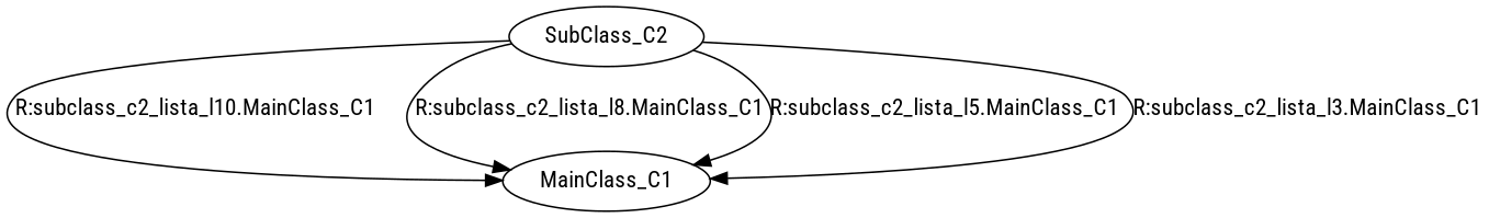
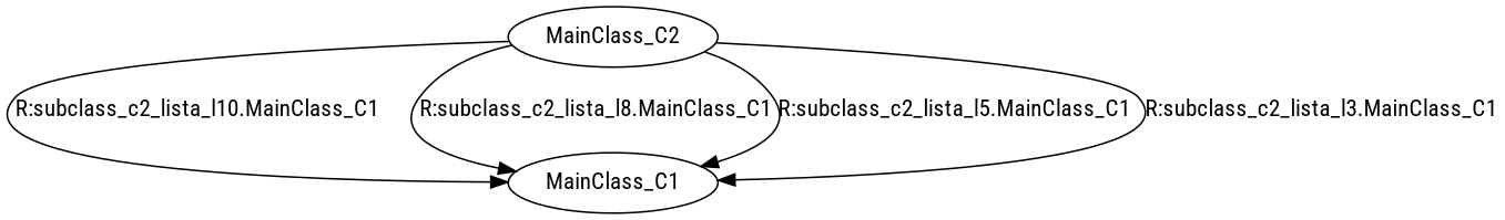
  digraph {
    fontname="Roboto Condensed"
    node [isStarClass=false ownerPlantType=Stazione fontname="Roboto Condensed"]
    edge [OperationKind=AUTO field=mainclass_c1 fieldType=MainClass_C1 op=R fontname="Roboto Condensed"]
    MainClass_C1 [classID=1 classIndex=0]
-   SubClass_C2 [classID=2 classIndex=1]
+   SubClass_C2 [classID=2 classIndex=1 label=MainClass_C2]
    subgraph sub_1 {
      MainClass_C1
      SubClass_C2
    }
    SubClass_C2 -> MainClass_C1 [label="R:subclass_c2_lista_l10.MainClass_C1" list_name=subclass_c2_lista_l10]
    SubClass_C2 -> MainClass_C1 [label="R:subclass_c2_lista_l8.MainClass_C1" list_name=subclass_c2_lista_l8]
    SubClass_C2 -> MainClass_C1 [label="R:subclass_c2_lista_l5.MainClass_C1" list_name=subclass_c2_lista_l5]
    SubClass_C2 -> MainClass_C1 [label="R:subclass_c2_lista_l3.MainClass_C1" list_name=subclass_c2_lista_l3]
  }
